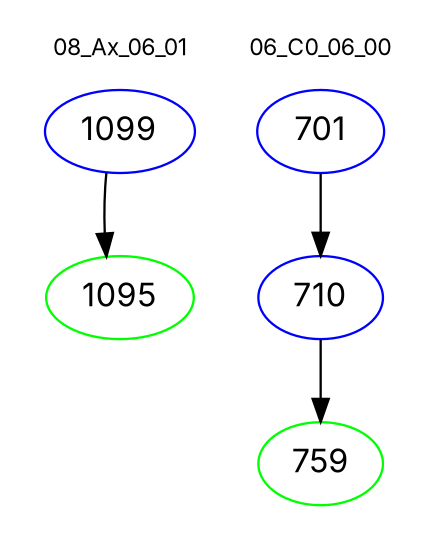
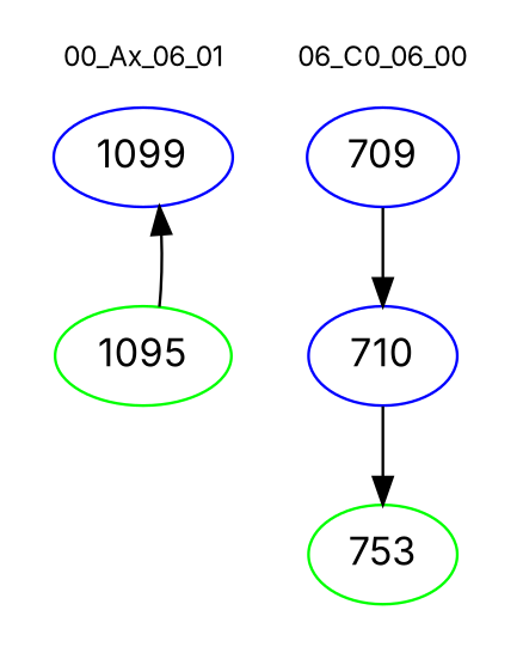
  digraph {
    fontname=Inter
    node [color=blue fontname=Inter]
    edge [color=black fontname=Inter]
    n1 [label=1099]
    n2 [color=green label=1095]
-   n3 [label=701]
+   n3 [label=709]
    n4 [label=710]
-   n5 [color=green label=759]
+   n5 [color=green label=753]
    subgraph cluster_1 {
      color=white
      fontsize=10
-     label="08_Ax_06_01"
+     label="00_Ax_06_01"
      n1
      n2
    }
    subgraph cluster_2 {
      color=white
      fontsize=10
      label="06_C0_06_00"
      n3
      n4
      n5
    }
-   n1 -> n2
+   n2 -> n1
    n3 -> n4
    n4 -> n5
  }
